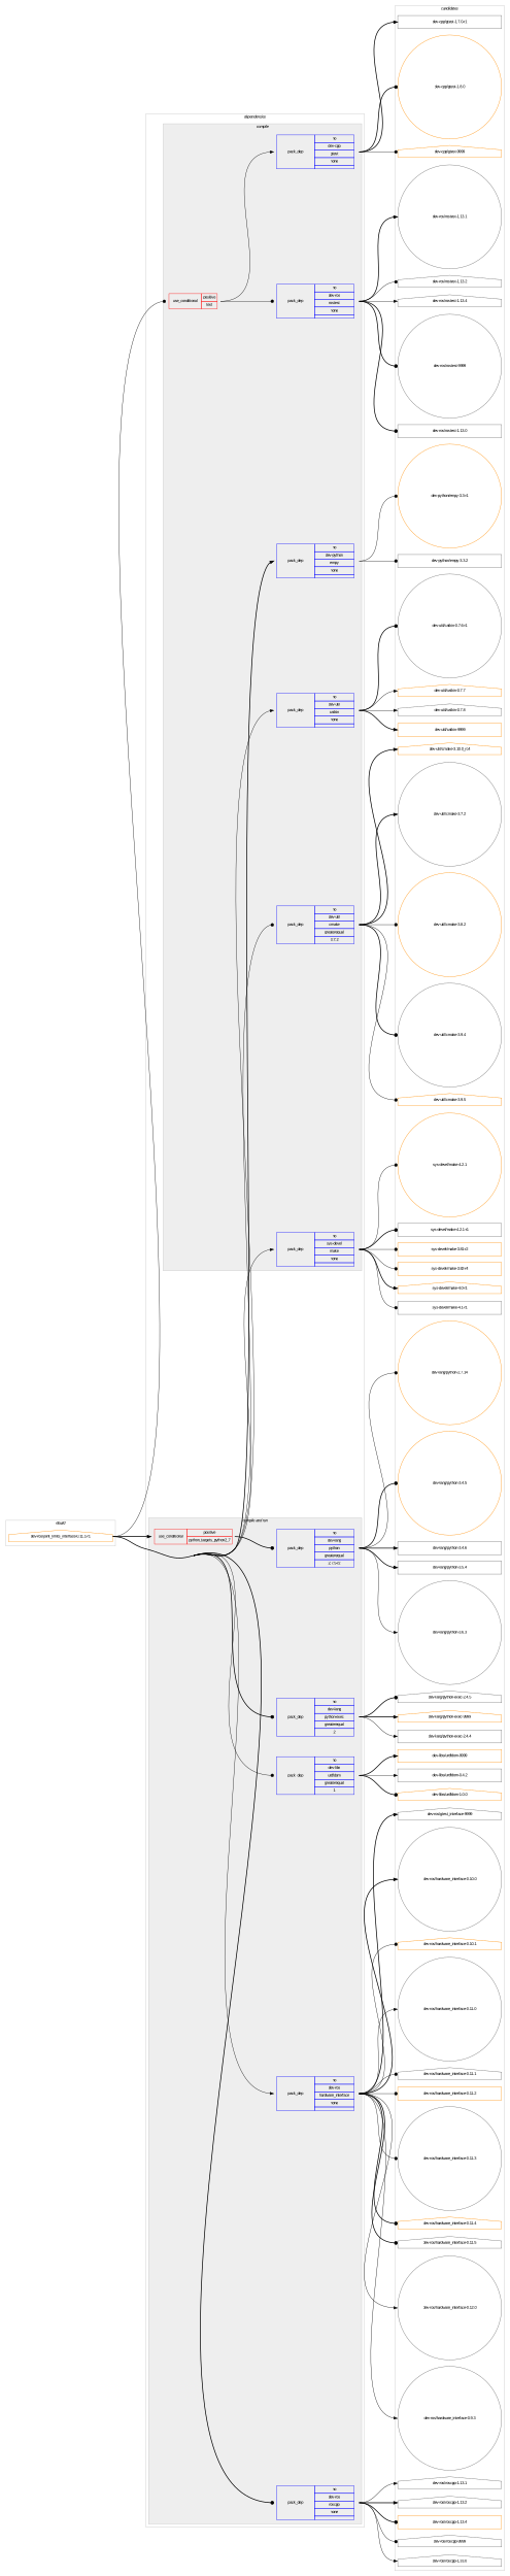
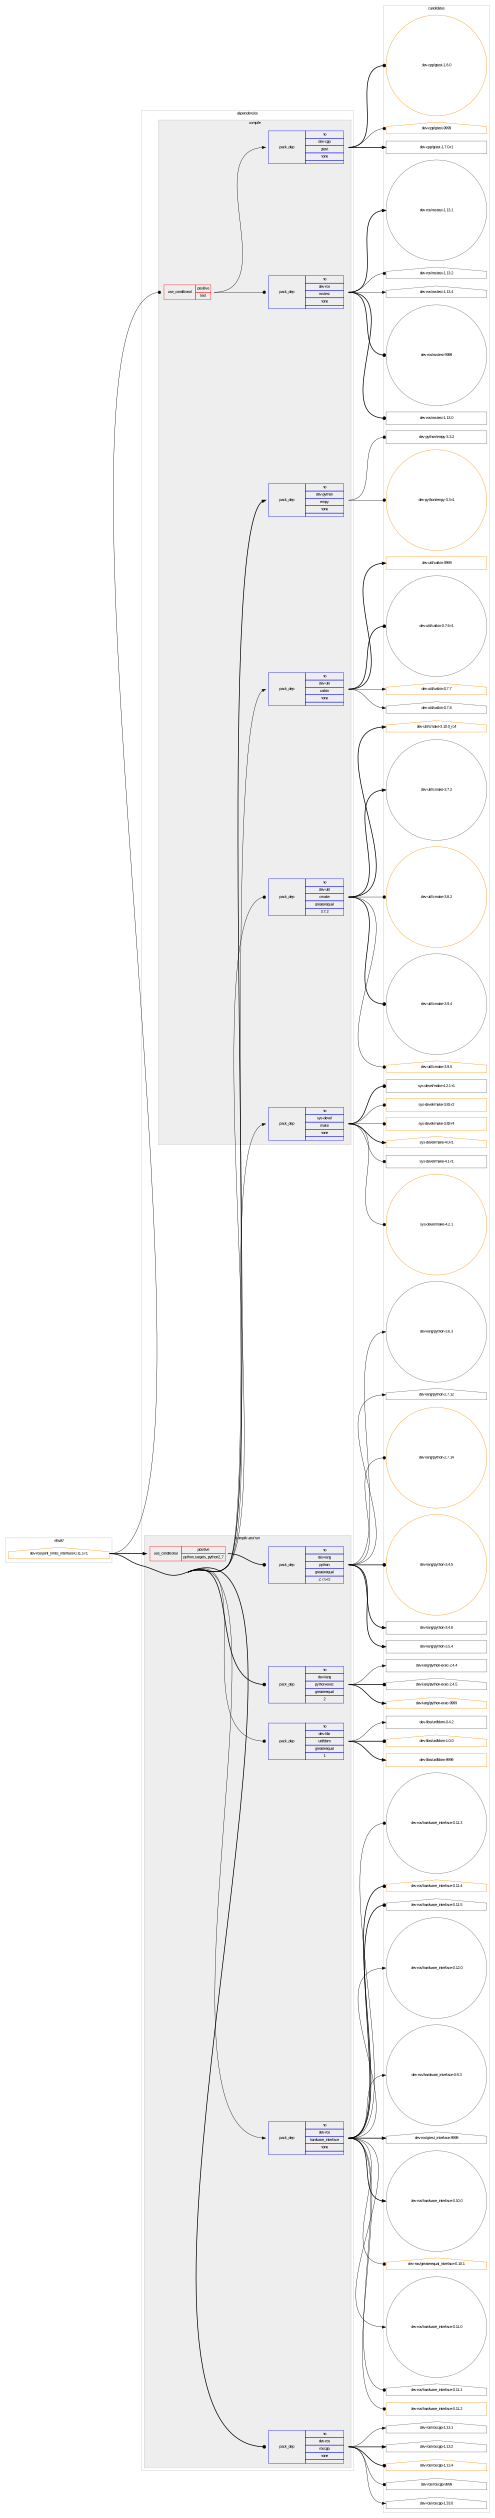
  digraph {
    compound=true
    concentrate=true
    fontname="Liberation Sans"
    fontsize=10
    newrank=true
    rankdir=LR
    ranksep=1.5
    node [color=gray40 fontname="Liberation Sans" fontsize=10 shape=house]
    edge [arrowhead=dot fontname="Liberation Sans" headport=w style=solid tailport=e weight=100]
    n1 [color=darkorange label="dev-ros/joint_limits_interface-0.11.1-r1" width=4]
    n2 [color=blue label=<<TABLE BORDER="0" CELLBORDER="1" CELLSPACING="0" CELLPADDING="4" WIDTH="220"><TR><TD ROWSPAN="6" CELLPADDING="30">pack_dep</TD></TR><TR><TD WIDTH="110">no</TD></TR><TR><TD>dev-ros</TD></TR><TR><TD>rostest</TD></TR><TR><TD>none</TD></TR><TR><TD></TD></TR></TABLE>> shape=none]
    n3 [color=blue label=<<TABLE BORDER="0" CELLBORDER="1" CELLSPACING="0" CELLPADDING="4" WIDTH="220"><TR><TD ROWSPAN="6" CELLPADDING="30">pack_dep</TD></TR><TR><TD WIDTH="110">no</TD></TR><TR><TD>dev-cpp</TD></TR><TR><TD>gtest</TD></TR><TR><TD>none</TD></TR><TR><TD></TD></TR></TABLE>> shape=none]
    n4 [color=red label=<<TABLE BORDER="0" CELLBORDER="1" CELLSPACING="0" CELLPADDING="4"><TR><TD ROWSPAN="3" CELLPADDING="10">use_conditional</TD></TR><TR><TD>positive</TD></TR><TR><TD>test</TD></TR></TABLE>> shape=none]
    n5 [color=blue label=<<TABLE BORDER="0" CELLBORDER="1" CELLSPACING="0" CELLPADDING="4" WIDTH="220"><TR><TD ROWSPAN="6" CELLPADDING="30">pack_dep</TD></TR><TR><TD WIDTH="110">no</TD></TR><TR><TD>dev-python</TD></TR><TR><TD>empy</TD></TR><TR><TD>none</TD></TR><TR><TD></TD></TR></TABLE>> shape=none]
    n6 [color=blue label=<<TABLE BORDER="0" CELLBORDER="1" CELLSPACING="0" CELLPADDING="4" WIDTH="220"><TR><TD ROWSPAN="6" CELLPADDING="30">pack_dep</TD></TR><TR><TD WIDTH="110">no</TD></TR><TR><TD>dev-util</TD></TR><TR><TD>catkin</TD></TR><TR><TD>none</TD></TR><TR><TD></TD></TR></TABLE>> shape=none]
    n7 [color=blue label=<<TABLE BORDER="0" CELLBORDER="1" CELLSPACING="0" CELLPADDING="4" WIDTH="220"><TR><TD ROWSPAN="6" CELLPADDING="30">pack_dep</TD></TR><TR><TD WIDTH="110">no</TD></TR><TR><TD>dev-util</TD></TR><TR><TD>cmake</TD></TR><TR><TD>greaterequal</TD></TR><TR><TD>3.7.2</TD></TR></TABLE>> shape=none]
    n8 [color=blue label=<<TABLE BORDER="0" CELLBORDER="1" CELLSPACING="0" CELLPADDING="4" WIDTH="220"><TR><TD ROWSPAN="6" CELLPADDING="30">pack_dep</TD></TR><TR><TD WIDTH="110">no</TD></TR><TR><TD>sys-devel</TD></TR><TR><TD>make</TD></TR><TR><TD>none</TD></TR><TR><TD></TD></TR></TABLE>> shape=none]
    n9 [color=blue label=<<TABLE BORDER="0" CELLBORDER="1" CELLSPACING="0" CELLPADDING="4" WIDTH="220"><TR><TD ROWSPAN="6" CELLPADDING="30">pack_dep</TD></TR><TR><TD WIDTH="110">no</TD></TR><TR><TD>dev-lang</TD></TR><TR><TD>python</TD></TR><TR><TD>greaterequal</TD></TR><TR><TD>2.7.5-r2</TD></TR></TABLE>> shape=none]
    n10 [color=red label=<<TABLE BORDER="0" CELLBORDER="1" CELLSPACING="0" CELLPADDING="4"><TR><TD ROWSPAN="3" CELLPADDING="10">use_conditional</TD></TR><TR><TD>positive</TD></TR><TR><TD>python_targets_python2_7</TD></TR></TABLE>> shape=none]
    n11 [color=blue label=<<TABLE BORDER="0" CELLBORDER="1" CELLSPACING="0" CELLPADDING="4" WIDTH="220"><TR><TD ROWSPAN="6" CELLPADDING="30">pack_dep</TD></TR><TR><TD WIDTH="110">no</TD></TR><TR><TD>dev-lang</TD></TR><TR><TD>python-exec</TD></TR><TR><TD>greaterequal</TD></TR><TR><TD>2</TD></TR></TABLE>> shape=none]
    n12 [color=blue label=<<TABLE BORDER="0" CELLBORDER="1" CELLSPACING="0" CELLPADDING="4" WIDTH="220"><TR><TD ROWSPAN="6" CELLPADDING="30">pack_dep</TD></TR><TR><TD WIDTH="110">no</TD></TR><TR><TD>dev-libs</TD></TR><TR><TD>urdfdom</TD></TR><TR><TD>greaterequal</TD></TR><TR><TD>1</TD></TR></TABLE>> shape=none]
    n13 [color=blue label=<<TABLE BORDER="0" CELLBORDER="1" CELLSPACING="0" CELLPADDING="4" WIDTH="220"><TR><TD ROWSPAN="6" CELLPADDING="30">pack_dep</TD></TR><TR><TD WIDTH="110">no</TD></TR><TR><TD>dev-ros</TD></TR><TR><TD>hardware_interface</TD></TR><TR><TD>none</TD></TR><TR><TD></TD></TR></TABLE>> shape=none]
    n14 [color=blue label=<<TABLE BORDER="0" CELLBORDER="1" CELLSPACING="0" CELLPADDING="4" WIDTH="220"><TR><TD ROWSPAN="6" CELLPADDING="30">pack_dep</TD></TR><TR><TD WIDTH="110">no</TD></TR><TR><TD>dev-ros</TD></TR><TR><TD>roscpp</TD></TR><TR><TD>none</TD></TR><TR><TD></TD></TR></TABLE>> shape=none]
    n15 [label="dev-ros/rostest-1.13.0" shape=box width=4]
    n16 [label="dev-ros/rostest-1.13.1" shape=circle width=4]
    n17 [label="dev-ros/rostest-1.13.2" width=4]
    n18 [label="dev-ros/rostest-1.13.4" width=4]
    n19 [label="dev-ros/rostest-9999" shape=circle width=4]
    n20 [label="dev-cpp/gtest-1.7.0-r1" shape=box width=4]
    n21 [color=darkorange label="dev-cpp/gtest-1.8.0" shape=circle width=4]
    n22 [color=darkorange label="dev-cpp/gtest-9999" width=4]
    n23 [color=darkorange label="dev-python/empy-3.3-r1" shape=circle width=4]
    n24 [label="dev-python/empy-3.3.2" shape=box width=4]
    n25 [label="dev-util/catkin-0.7.6-r1" shape=circle width=4]
    n26 [color=darkorange label="dev-util/catkin-0.7.7" width=4]
    n27 [label="dev-util/catkin-0.7.8" width=4]
    n28 [color=darkorange label="dev-util/catkin-9999" shape=box width=4]
    n29 [color=darkorange label="dev-util/cmake-3.10.0_rc4" width=4]
    n30 [label="dev-util/cmake-3.7.2" shape=circle width=4]
    n31 [color=darkorange label="dev-util/cmake-3.8.2" shape=circle width=4]
    n32 [label="dev-util/cmake-3.9.4" shape=circle width=4]
    n33 [color=darkorange label="dev-util/cmake-3.9.5" width=4]
    n34 [color=darkorange label="sys-devel/make-3.81-r2" shape=box width=4]
    n35 [color=darkorange label="sys-devel/make-3.82-r4" shape=box width=4]
    n36 [color=darkorange label="sys-devel/make-4.0-r1" width=4]
    n37 [label="sys-devel/make-4.1-r1" shape=box width=4]
    n38 [color=darkorange label="sys-devel/make-4.2.1" shape=circle width=4]
    n39 [label="sys-devel/make-4.2.1-r1" shape=box width=4]
    n40 [label="dev-lang/python-exec-2.4.4" shape=box width=4]
    n41 [label="dev-lang/python-exec-2.4.5" width=4]
    n42 [color=darkorange label="dev-lang/python-exec-9999" width=4]
+   n43 [label="dev-lang/python-2.7.12" width=4]
    n44 [color=darkorange label="dev-lang/python-2.7.14" shape=circle width=4]
    n45 [color=darkorange label="dev-lang/python-3.4.5" shape=circle width=4]
    n46 [label="dev-lang/python-3.4.6" shape=box width=4]
    n47 [label="dev-lang/python-3.5.4" shape=box width=4]
    n48 [label="dev-lang/python-3.6.3" shape=circle width=4]
    n49 [label="dev-libs/urdfdom-0.4.2" shape=box width=4]
    n50 [color=darkorange label="dev-libs/urdfdom-1.0.0" width=4]
    n51 [color=darkorange label="dev-libs/urdfdom-9999" shape=box width=4]
    n52 [label="dev-ros/hardware_interface-0.10.0" shape=circle width=4]
-   n53 [color=darkorange label="dev-ros/hardware_interface-0.10.1" width=4]
+   n53 [color=darkorange label="dev-ros/greaterequal_interface-0.10.1" width=4]
    n54 [label="dev-ros/hardware_interface-0.11.0" shape=circle width=4]
    n55 [label="dev-ros/hardware_interface-0.11.1" width=4]
    n56 [color=darkorange label="dev-ros/hardware_interface-0.11.2" shape=box width=4]
    n57 [label="dev-ros/hardware_interface-0.11.3" shape=circle width=4]
    n58 [color=darkorange label="dev-ros/hardware_interface-0.11.4" width=4]
    n59 [label="dev-ros/hardware_interface-0.11.5" width=4]
    n60 [label="dev-ros/hardware_interface-0.12.0" shape=circle width=4]
    n61 [label="dev-ros/hardware_interface-0.9.3" shape=circle width=4]
    n62 [label="dev-ros/gtest_interface-9999" width=4]
    n63 [label="dev-ros/roscpp-1.33.0" width=4]
    n64 [label="dev-ros/roscpp-1.13.1" width=4]
    n65 [label="dev-ros/roscpp-1.13.2" width=4]
-   n66 [color=darkorange label="dev-ros/roscpp-1.13.4" shape=box width=4]
+   n66 [color=darkorange label="dev-ros/roscpp-1.13.4" width=4]
    n67 [label="dev-ros/roscpp-9999" width=4]
    subgraph cluster_1 {
      color=gray
      label=<<i>ebuild</i>>
      rank=same
      n1
    }
    subgraph cluster_2 {
      color=gray
      label=<<i>dependencies</i>>
      subgraph cluster_3 {
        color=gray
        fillcolor="#eeeeee"
        label=<<i>compile</i>>
        style=filled
        subgraph sub_4 {
          color=gray
          fillcolor="#eeeeee"
          label=<<i>compile</i>>
          style=filled
          n4
          subgraph sub_5 {
            color=gray
            fillcolor="#eeeeee"
            label=<<i>compile</i>>
            style=filled
            n2
          }
          subgraph sub_6 {
            color=gray
            fillcolor="#eeeeee"
            label=<<i>compile</i>>
            style=filled
            n3
          }
        }
        subgraph sub_7 {
          color=gray
          fillcolor="#eeeeee"
          label=<<i>compile</i>>
          style=filled
          n5
        }
        subgraph sub_8 {
          color=gray
          fillcolor="#eeeeee"
          label=<<i>compile</i>>
          style=filled
          n6
        }
        subgraph sub_9 {
          color=gray
          fillcolor="#eeeeee"
          label=<<i>compile</i>>
          style=filled
          n7
        }
        subgraph sub_10 {
          color=gray
          fillcolor="#eeeeee"
          label=<<i>compile</i>>
          style=filled
          n8
        }
      }
      subgraph cluster_11 {
        color=gray
        fillcolor="#eeeeee"
        label=<<i>compile and run</i>>
        style=filled
        subgraph sub_12 {
          color=gray
          fillcolor="#eeeeee"
          label=<<i>compile and run</i>>
          style=filled
          n10
          subgraph sub_13 {
            color=gray
            fillcolor="#eeeeee"
            label=<<i>compile and run</i>>
            style=filled
            n9
          }
        }
        subgraph sub_14 {
          color=gray
          fillcolor="#eeeeee"
          label=<<i>compile and run</i>>
          style=filled
          n11
        }
        subgraph sub_15 {
          color=gray
          fillcolor="#eeeeee"
          label=<<i>compile and run</i>>
          style=filled
          n12
        }
        subgraph sub_16 {
          color=gray
          fillcolor="#eeeeee"
          label=<<i>compile and run</i>>
          style=filled
          n13
        }
        subgraph sub_17 {
          color=gray
          fillcolor="#eeeeee"
          label=<<i>compile and run</i>>
          style=filled
          n14
        }
      }
      subgraph cluster_18 {
        color=gray
        fillcolor="#eeeeee"
        label=<<i>run</i>>
        style=filled
      }
    }
    subgraph cluster_19 {
      color=gray
      label=<<i>candidates</i>>
      rank=same
      subgraph sub_20 {
        color=black
        label=<<i>candidates</i>>
        nodesep=1
        rank=same
        n15
        n16
        n17
        n18
        n19
      }
      subgraph sub_21 {
        color=black
        label=<<i>candidates</i>>
        nodesep=1
        rank=same
        n20
        n21
        n22
      }
      subgraph sub_22 {
        color=black
        label=<<i>candidates</i>>
        nodesep=1
        rank=same
        n23
        n24
      }
      subgraph sub_23 {
        color=black
        label=<<i>candidates</i>>
        nodesep=1
        rank=same
        n25
        n26
        n27
        n28
      }
      subgraph sub_24 {
        color=black
        label=<<i>candidates</i>>
        nodesep=1
        rank=same
        n29
        n30
        n31
        n32
        n33
      }
      subgraph sub_25 {
        color=black
        label=<<i>candidates</i>>
        nodesep=1
        rank=same
        n34
        n35
        n36
        n37
        n38
        n39
      }
      subgraph sub_26 {
        color=black
        label=<<i>candidates</i>>
        nodesep=1
        rank=same
        n40
        n41
        n42
      }
      subgraph sub_27 {
        color=black
        label=<<i>candidates</i>>
        nodesep=1
        rank=same
+       n43
        n44
        n45
        n46
        n47
        n48
      }
      subgraph sub_28 {
        color=black
        label=<<i>candidates</i>>
        nodesep=1
        rank=same
        n49
        n50
        n51
      }
      subgraph sub_29 {
        color=black
        label=<<i>candidates</i>>
        nodesep=1
        rank=same
        n52
        n53
        n54
        n55
        n56
        n57
        n58
        n59
        n60
        n61
        n62
      }
      subgraph sub_30 {
        color=black
        label=<<i>candidates</i>>
        nodesep=1
        rank=same
        n63
        n64
        n65
        n66
        n67
      }
    }
    n1 -> n4 [weight=20]
    n1 -> n5 [arrowhead=normal style=bold weight=20]
    n1 -> n6 [arrowhead=normal weight=20]
    n1 -> n7 [weight=20]
    n1 -> n8 [arrowhead=normal weight=20]
    n1 -> n10 [arrowhead=normal style=bold weight=20]
    n1 -> n11 [style=bold weight=20]
    n1 -> n12 [weight=20]
    n1 -> n13 [arrowhead=normal weight=20]
    n1 -> n14 [style=bold weight=20]
    n2 -> n15 [style=bold]
    n2 -> n16 [arrowhead=normal style=bold]
    n2 -> n17
    n2 -> n18 [arrowhead=normal]
    n2 -> n19 [style=bold]
    n3 -> n20 [arrowhead=normal style=bold]
    n3 -> n21 [style=bold]
    n3 -> n22
    n4 -> n2 [weight=20]
    n4 -> n3 [arrowhead=normal weight=20]
    n5 -> n23
    n5 -> n24
    n6 -> n25 [style=bold]
    n6 -> n26 [arrowhead=normal]
    n6 -> n27 [arrowhead=normal]
    n6 -> n28 [arrowhead=normal style=bold]
    n7 -> n29 [arrowhead=normal style=bold]
    n7 -> n30 [arrowhead=normal style=bold]
    n7 -> n31
    n7 -> n32 [style=bold]
    n7 -> n33
    n8 -> n34
    n8 -> n35
    n8 -> n36 [arrowhead=normal style=bold]
    n8 -> n37
    n8 -> n38
    n8 -> n39 [style=bold]
+   n9 -> n43 [arrowhead=normal]
    n9 -> n44
    n9 -> n45 [style=bold]
    n9 -> n46 [arrowhead=normal style=bold]
    n9 -> n47 [arrowhead=normal style=bold]
    n9 -> n48 [arrowhead=normal]
    n10 -> n9 [style=bold weight=20]
    n11 -> n40 [arrowhead=normal]
    n11 -> n41 [style=bold]
    n11 -> n42 [arrowhead=normal style=bold]
    n12 -> n49 [arrowhead=normal]
    n12 -> n50 [style=bold]
    n12 -> n51 [arrowhead=normal style=bold]
    n13 -> n52 [arrowhead=normal style=bold]
    n13 -> n53
    n13 -> n54 [arrowhead=normal]
    n13 -> n55
    n13 -> n56
    n13 -> n57
    n13 -> n58 [style=bold]
    n13 -> n59 [style=bold]
    n13 -> n60 [arrowhead=normal]
    n13 -> n61 [arrowhead=normal]
    n13 -> n62 [arrowhead=normal style=bold]
    n14 -> n63 [arrowhead=normal]
    n14 -> n64 [arrowhead=normal]
    n14 -> n65 [arrowhead=normal style=bold]
    n14 -> n66 [style=bold]
    n14 -> n67
  }
